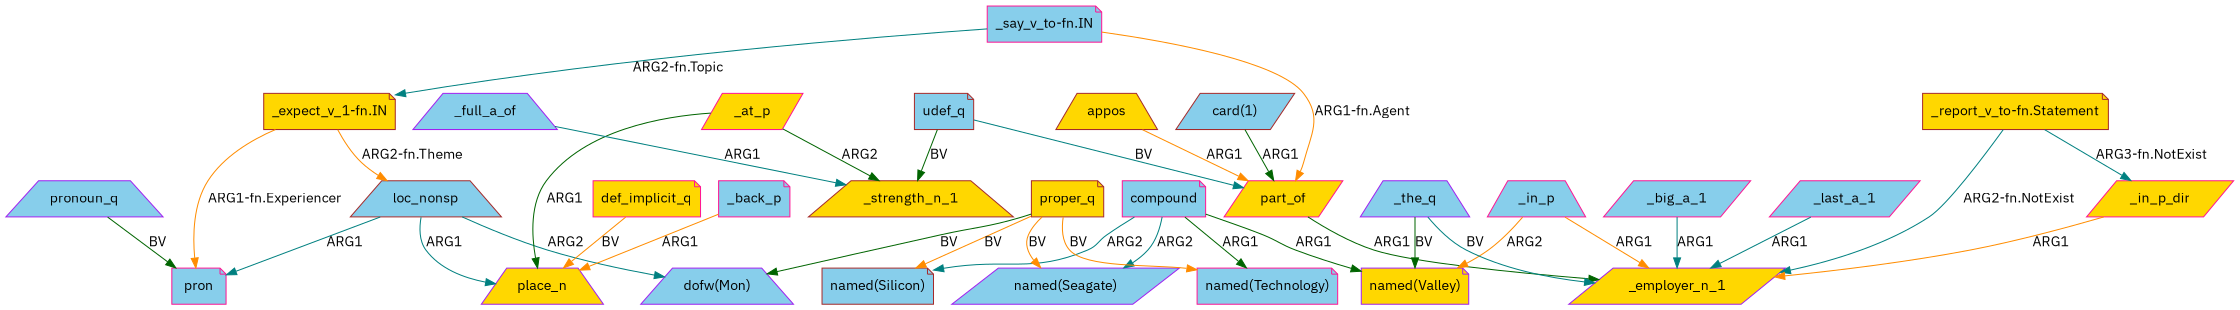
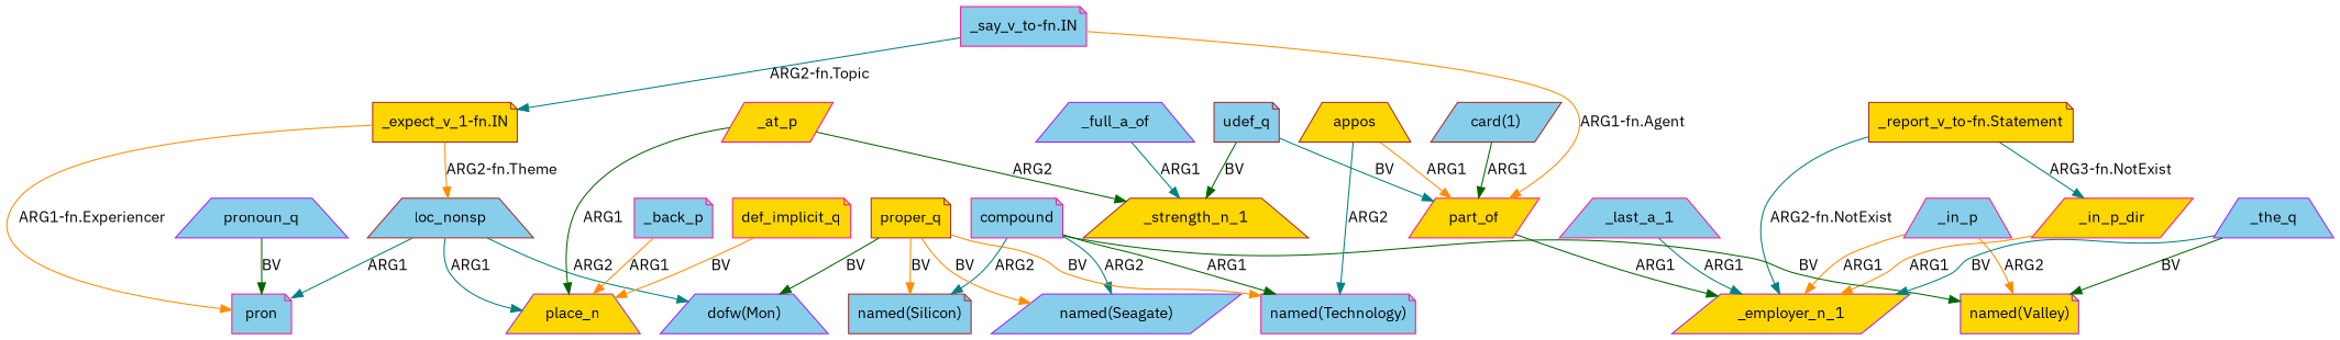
  digraph {
    fontname="IBM Plex Sans"
    node [color=deeppink fillcolor=skyblue fontname="IBM Plex Sans" shape=note style=filled]
    edge [color=teal fontname="IBM Plex Sans"]
    "_report_v_to-fn.Statement" [color=brown fillcolor=gold]
    _in_p_dir [fillcolor=gold shape=parallelogram]
    _employer_n_1 [color=purple fillcolor=gold shape=parallelogram]
    udef_q [color=brown]
    part_of [fillcolor=gold shape=parallelogram]
    _strength_n_1 [color=brown fillcolor=gold shape=trapezium]
-   _big_a_1 [shape=parallelogram]
    _in_p [shape=trapezium]
    "named(Valley)" [color=purple fillcolor=gold]
    loc_nonsp [color=brown shape=trapezium]
    pron
    place_n [color=purple fillcolor=gold shape=trapezium]
    "dofw(Mon)" [color=purple shape=trapezium]
    "_expect_v_1-fn.IN" [color=brown fillcolor=gold]
-   _last_a_1 [shape=parallelogram]
+   _last_a_1 [shape=trapezium]
    compound
    "named(Technology)"
    "named(Seagate)" [color=purple shape=parallelogram]
    "named(Silicon)" [color=brown]
    "_say_v_to-fn.IN"
    def_implicit_q [fillcolor=gold]
    appos [color=brown fillcolor=gold shape=trapezium]
    proper_q [color=brown fillcolor=gold]
    pronoun_q [color=purple shape=trapezium]
    _the_q [color=purple shape=trapezium]
    _at_p [fillcolor=gold shape=parallelogram]
    "card(1)" [color=brown shape=parallelogram]
    _back_p
    _full_a_of [color=purple shape=trapezium]
    "_report_v_to-fn.Statement" -> _in_p_dir [label="ARG3-fn.NotExist"]
    "_report_v_to-fn.Statement" -> _employer_n_1 [label="ARG2-fn.NotExist"]
    _in_p_dir -> _employer_n_1 [color=darkorange label=ARG1]
    udef_q -> part_of [label=BV]
    udef_q -> _strength_n_1 [color=darkgreen label=BV]
    part_of -> _employer_n_1 [color=darkgreen label=ARG1]
-   _big_a_1 -> _employer_n_1 [label=ARG1]
    _in_p -> _employer_n_1 [color=darkorange label=ARG1]
    _in_p -> "named(Valley)" [color=darkorange label=ARG2]
    loc_nonsp -> pron [label=ARG1]
    loc_nonsp -> place_n [label=ARG1]
    loc_nonsp -> "dofw(Mon)" [label=ARG2]
    "_expect_v_1-fn.IN" -> loc_nonsp [color=darkorange label="ARG2-fn.Theme"]
    "_expect_v_1-fn.IN" -> pron [color=darkorange label="ARG1-fn.Experiencer"]
    _last_a_1 -> _employer_n_1 [label=ARG1]
-   compound -> "named(Valley)" [color=darkgreen label=ARG1]
+   compound -> "named(Valley)" [color=darkgreen label=BV]
    compound -> "named(Technology)" [color=darkgreen label=ARG1]
    compound -> "named(Seagate)" [label=ARG2]
    compound -> "named(Silicon)" [label=ARG2]
    "_say_v_to-fn.IN" -> part_of [color=darkorange label="ARG1-fn.Agent"]
    "_say_v_to-fn.IN" -> "_expect_v_1-fn.IN" [label="ARG2-fn.Topic"]
    def_implicit_q -> place_n [color=darkorange label=BV]
    appos -> part_of [color=darkorange label=ARG1]
+   appos -> "named(Technology)" [label=ARG2]
    proper_q -> "dofw(Mon)" [color=darkgreen label=BV]
    proper_q -> "named(Technology)" [color=darkorange label=BV]
    proper_q -> "named(Seagate)" [color=darkorange label=BV]
    proper_q -> "named(Silicon)" [color=darkorange label=BV]
    pronoun_q -> pron [color=darkgreen label=BV]
    _the_q -> _employer_n_1 [label=BV]
    _the_q -> "named(Valley)" [color=darkgreen label=BV]
    _at_p -> _strength_n_1 [color=darkgreen label=ARG2]
    _at_p -> place_n [color=darkgreen label=ARG1]
    "card(1)" -> part_of [color=darkgreen label=ARG1]
    _back_p -> place_n [color=darkorange label=ARG1]
    _full_a_of -> _strength_n_1 [label=ARG1]
  }
